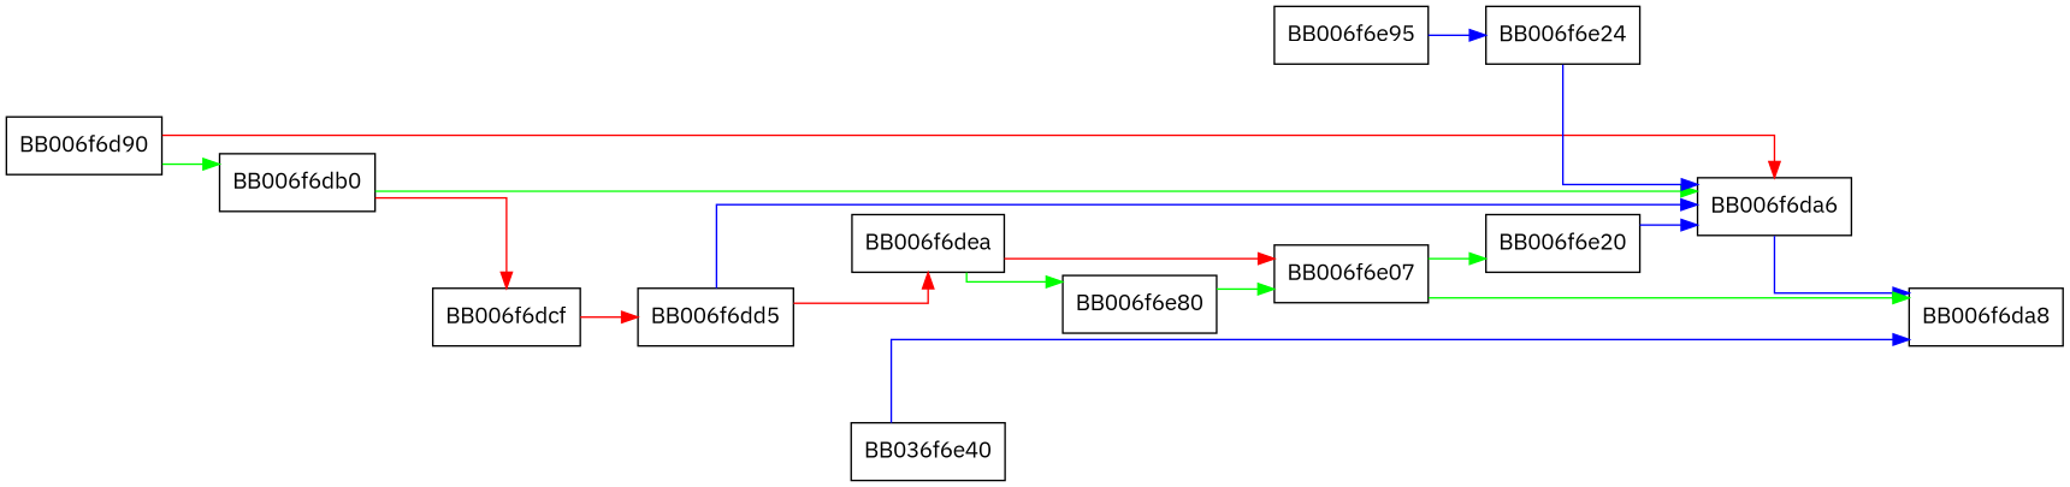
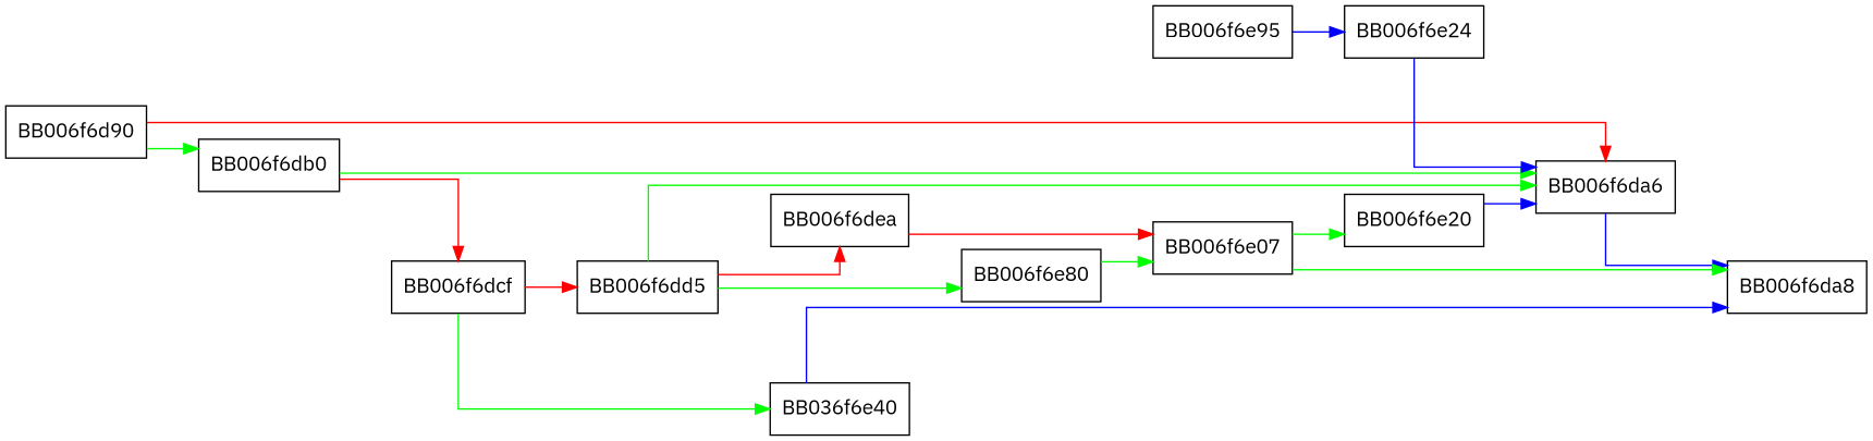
  digraph {
    fontname="IBM Plex Sans"
    rankdir=LR
    splines=ortho
    node [fontname="IBM Plex Sans" shape=box]
    edge [color=green fontname="IBM Plex Sans"]
    BB006f6d90
    BB006f6db0
    BB006f6da6
    BB006f6dcf
    BB006f6da8
    n6 [label=BB036f6e40]
    BB006f6dd5
    BB006f6dea
    BB006f6e80
    BB006f6e07
    BB006f6e20
    BB006f6e95
    BB006f6e24
    BB006f6d90 -> BB006f6db0
    BB006f6d90 -> BB006f6da6 [color=red]
    BB006f6db0 -> BB006f6da6
    BB006f6db0 -> BB006f6dcf [color=red]
    BB006f6da6 -> BB006f6da8 [color=blue]
+   BB006f6dcf -> n6
    BB006f6dcf -> BB006f6dd5 [color=red]
    n6 -> BB006f6da8 [color=blue]
-   BB006f6dd5 -> BB006f6da6 [color=blue]
+   BB006f6dd5 -> BB006f6da6
    BB006f6dd5 -> BB006f6dea [color=red]
-   BB006f6dea -> BB006f6e80
+   BB006f6dd5 -> BB006f6e80
    BB006f6dea -> BB006f6e07 [color=red]
    BB006f6e80 -> BB006f6e07
    BB006f6e07 -> BB006f6da8
    BB006f6e07 -> BB006f6e20
    BB006f6e20 -> BB006f6da6 [color=blue]
    BB006f6e95 -> BB006f6e24 [color=blue]
    BB006f6e24 -> BB006f6da6 [color=blue]
  }
